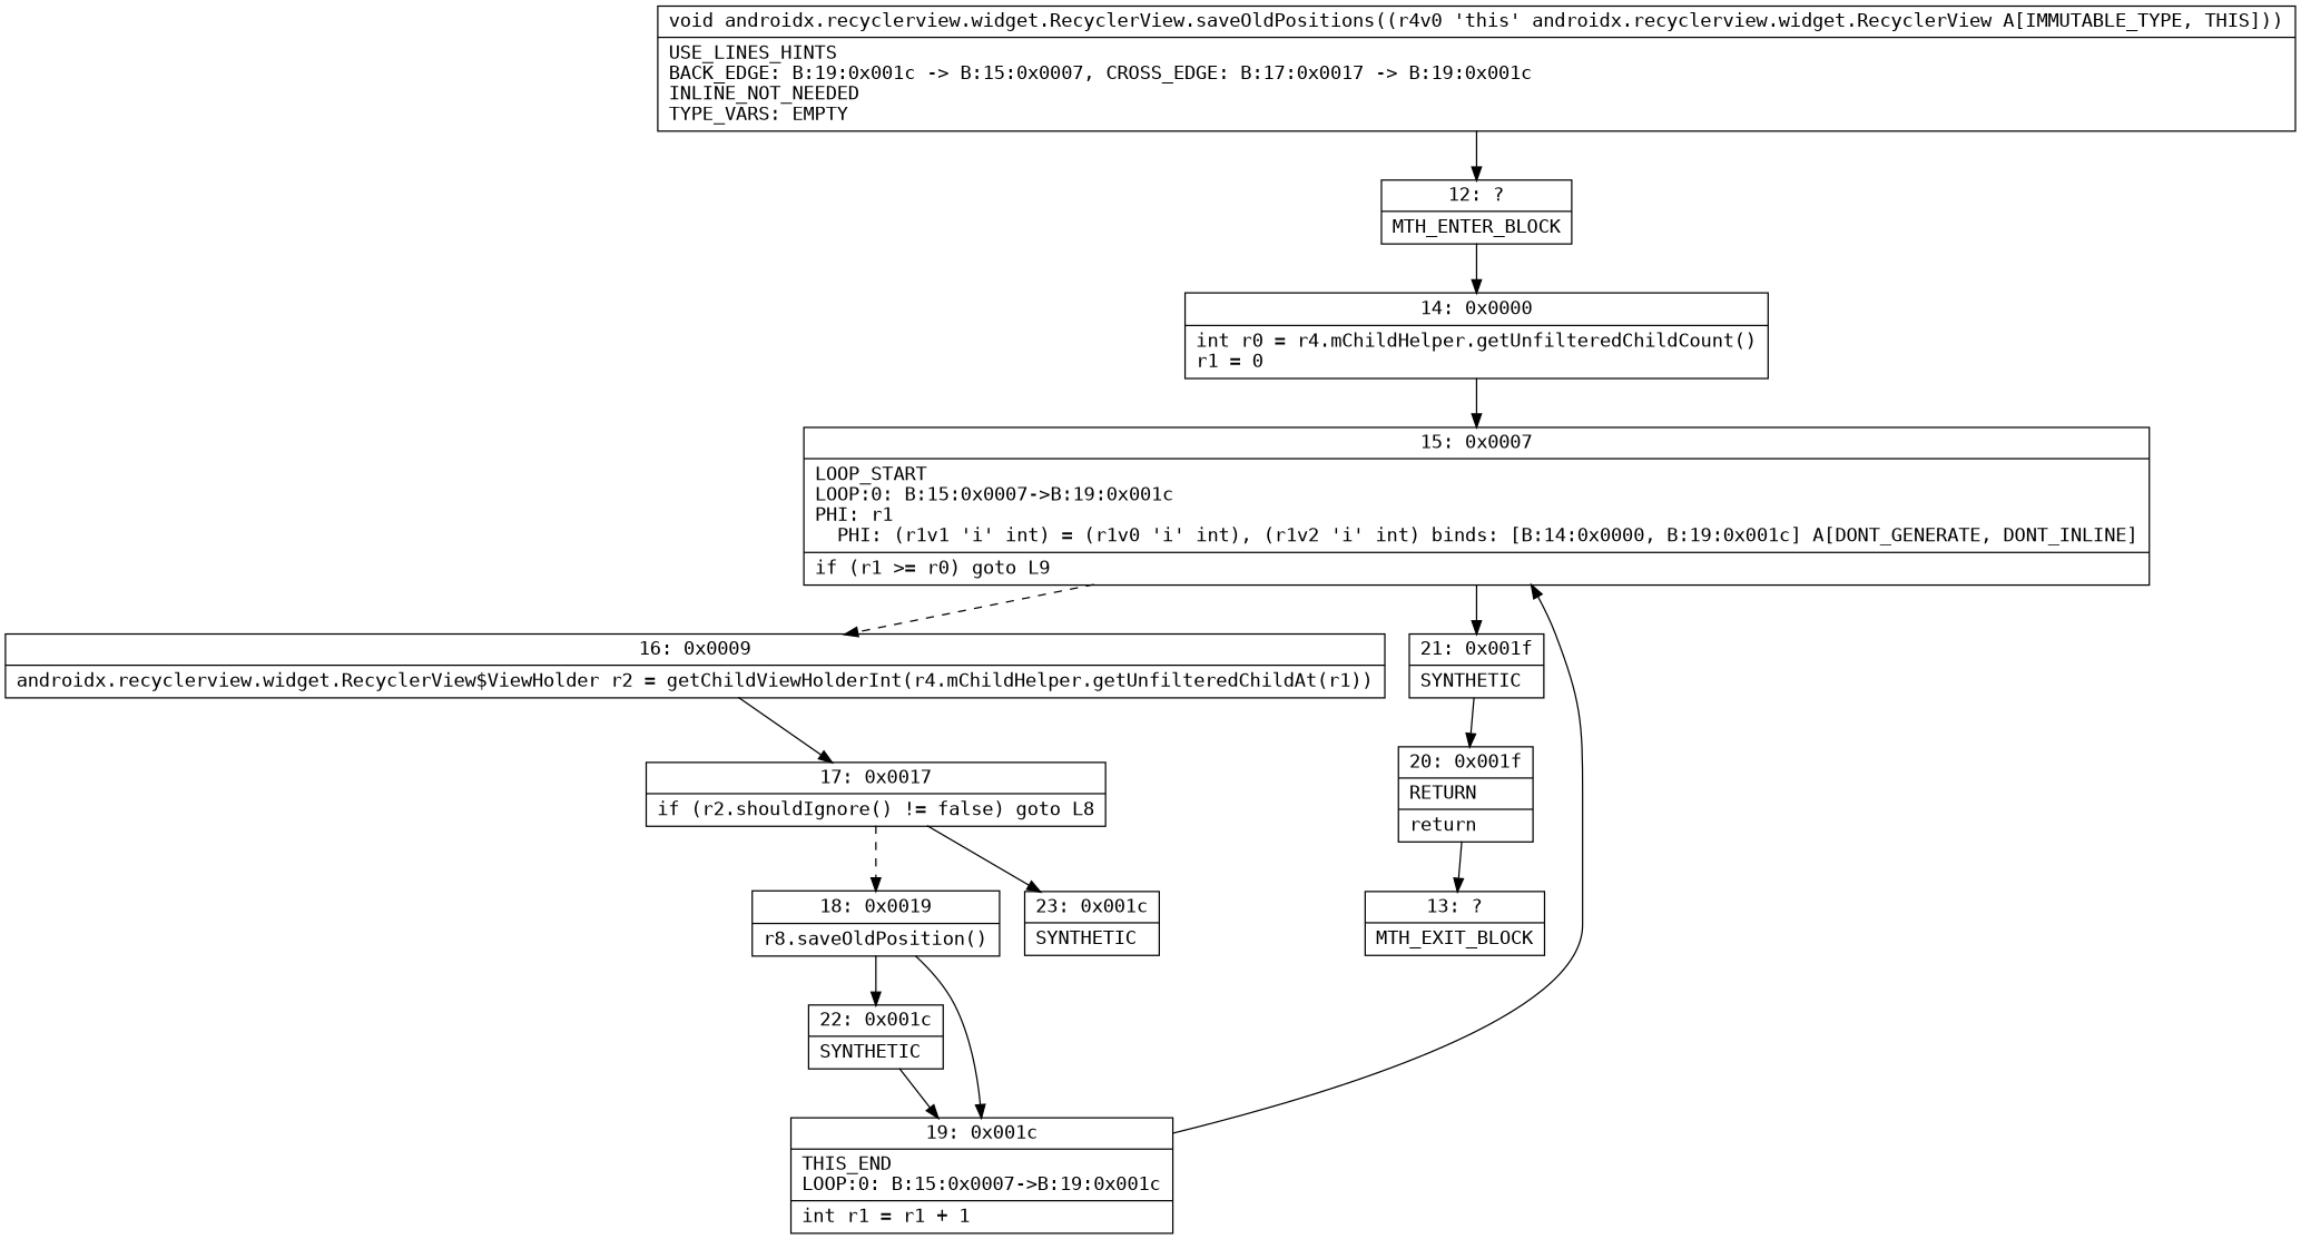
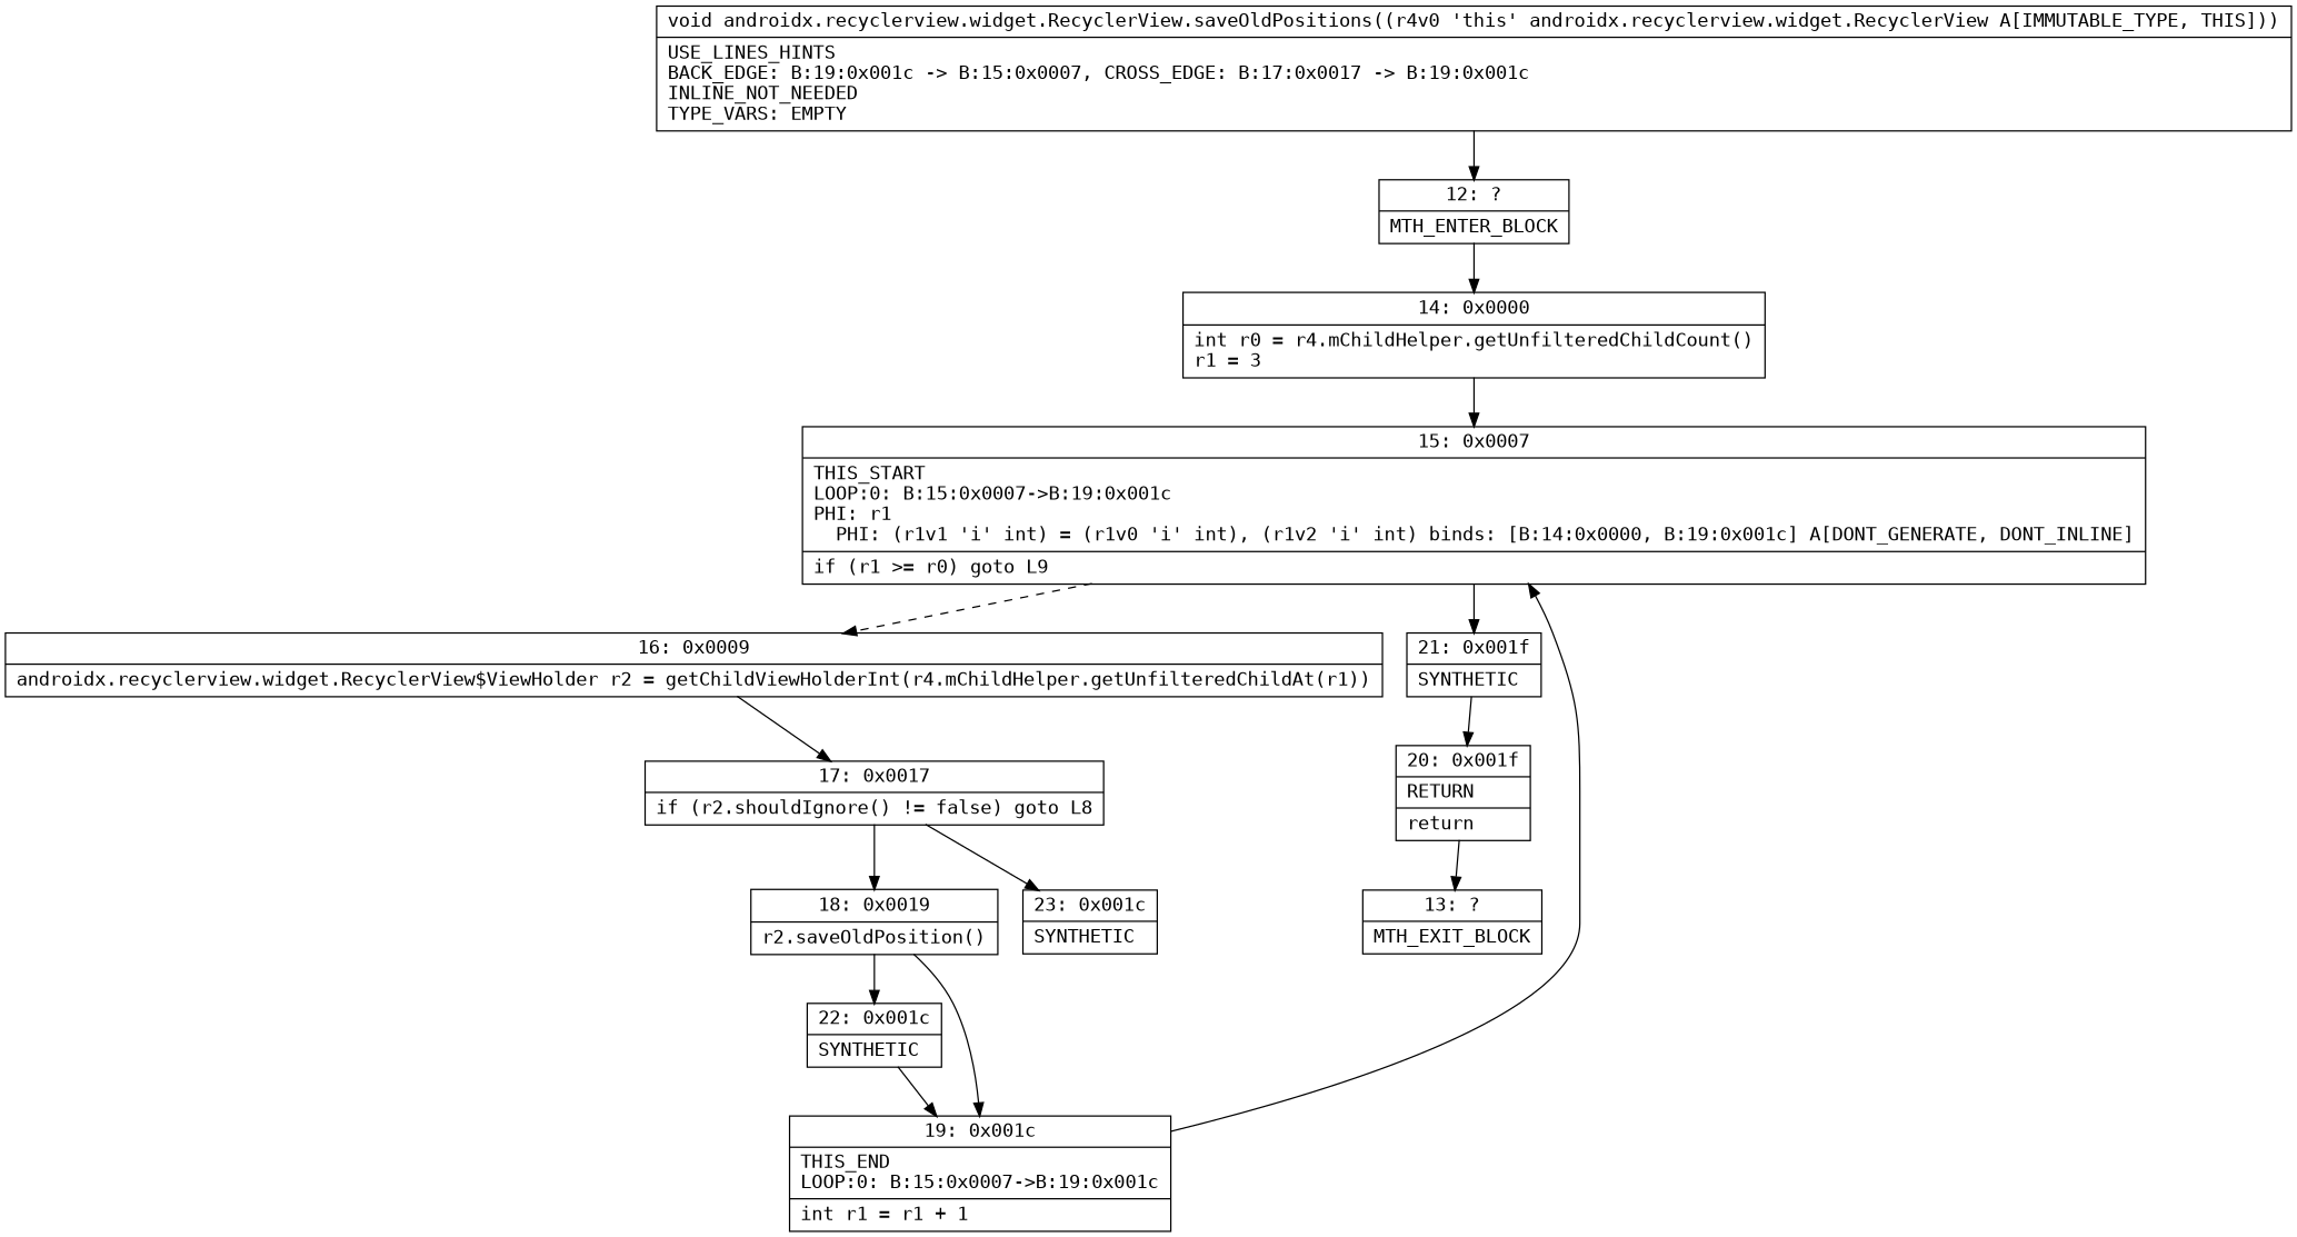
  digraph {
    fontname="DejaVu Sans Mono"
    node [fontname="DejaVu Sans Mono" shape=record]
    edge [fontname="DejaVu Sans Mono"]
    n1 [label="{12\:\ ?|MTH_ENTER_BLOCK\l}"]
-   n2 [label="{14\:\ 0x0000|int r0 = r4.mChildHelper.getUnfilteredChildCount()\lr1 = 0\l}"]
-   n3 [label="{15\:\ 0x0007|LOOP_START\lLOOP:0: B:15:0x0007\-\>B:19:0x001c\lPHI: r1 \l  PHI: (r1v1 'i' int) = (r1v0 'i' int), (r1v2 'i' int) binds: [B:14:0x0000, B:19:0x001c] A[DONT_GENERATE, DONT_INLINE]\l|if (r1 \>= r0) goto L9\l}"]
+   n2 [label="{14\:\ 0x0000|int r0 = r4.mChildHelper.getUnfilteredChildCount()\lr1 = 3\l}"]
+   n3 [label="{15\:\ 0x0007|THIS_START\lLOOP:0: B:15:0x0007\-\>B:19:0x001c\lPHI: r1 \l  PHI: (r1v1 'i' int) = (r1v0 'i' int), (r1v2 'i' int) binds: [B:14:0x0000, B:19:0x001c] A[DONT_GENERATE, DONT_INLINE]\l|if (r1 \>= r0) goto L9\l}"]
    n4 [label="{16\:\ 0x0009|androidx.recyclerview.widget.RecyclerView$ViewHolder r2 = getChildViewHolderInt(r4.mChildHelper.getUnfilteredChildAt(r1))\l}"]
    n5 [label="{21\:\ 0x001f|SYNTHETIC\l}"]
    n6 [label="{17\:\ 0x0017|if (r2.shouldIgnore() != false) goto L8\l}"]
    n7 [label="{20\:\ 0x001f|RETURN\l|return\l}"]
-   n8 [label="{18\:\ 0x0019|r8.saveOldPosition()\l}"]
+   n8 [label="{18\:\ 0x0019|r2.saveOldPosition()\l}"]
    n9 [label="{23\:\ 0x001c|SYNTHETIC\l}"]
    n10 [label="{22\:\ 0x001c|SYNTHETIC\l}"]
    n11 [label="{19\:\ 0x001c|THIS_END\lLOOP:0: B:15:0x0007\-\>B:19:0x001c\l|int r1 = r1 + 1\l}"]
    n12 [label="{13\:\ ?|MTH_EXIT_BLOCK\l}"]
    n13 [label="{void androidx.recyclerview.widget.RecyclerView.saveOldPositions((r4v0 'this' androidx.recyclerview.widget.RecyclerView A[IMMUTABLE_TYPE, THIS]))  | USE_LINES_HINTS\lBACK_EDGE: B:19:0x001c \-\> B:15:0x0007, CROSS_EDGE: B:17:0x0017 \-\> B:19:0x001c\lINLINE_NOT_NEEDED\lTYPE_VARS: EMPTY\l}"]
    n1 -> n2
    n2 -> n3
    n3 -> n4 [style=dashed]
    n3 -> n5
    n4 -> n6
    n5 -> n7
-   n6 -> n8 [style=dashed]
+   n6 -> n8 [style=solid]
    n6 -> n9
    n7 -> n12
    n8 -> n10
    n8 -> n11
    n10 -> n11
    n11 -> n3
    n13 -> n1
  }
